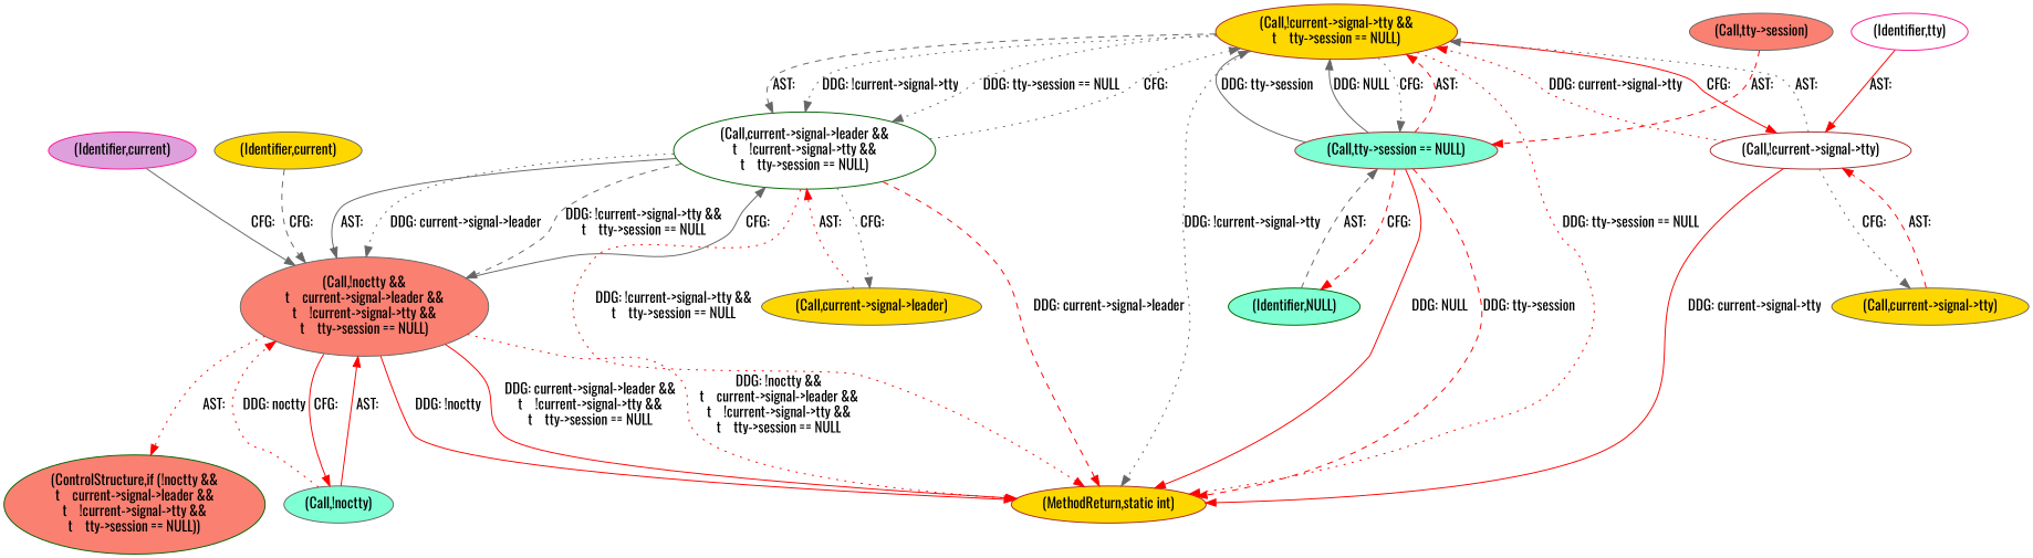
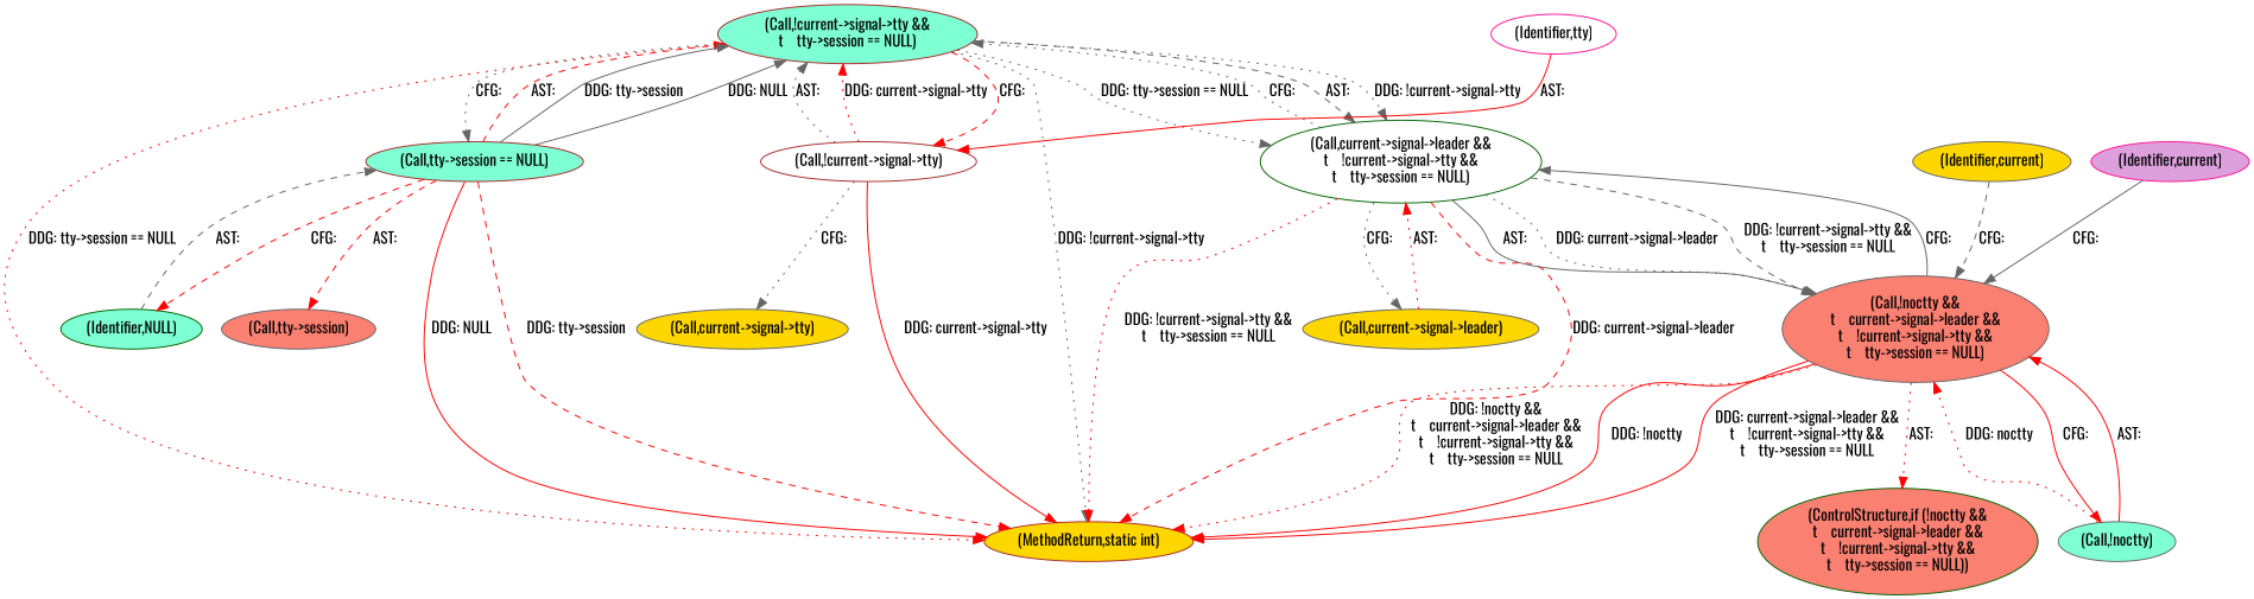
  digraph {
    fontname=Oswald
    node [color=gray40 fillcolor=gold fontname=Oswald style=filled]
    edge [color=red fontname=Oswald style=dotted]
-   n1 [color=brown label="(Call,!current->signal->tty &&\n\t    tty->session == NULL)"]
+   n1 [color=brown fillcolor=aquamarine label="(Call,!current->signal->tty &&\n\t    tty->session == NULL)"]
    n2 [color=brown fillcolor=white label="(Call,!current->signal->tty)"]
    n3 [color=brown fillcolor=aquamarine label="(Call,tty->session == NULL)"]
    n4 [color=darkgreen fillcolor=white label="(Call,current->signal->leader &&\n\t    !current->signal->tty &&\n\t    tty->session == NULL)"]
    n5 [color=brown label="(MethodReturn,static int)"]
    n6 [label="(Call,current->signal->tty)"]
    n7 [color=darkgreen fillcolor=aquamarine label="(Identifier,NULL)"]
    n8 [fillcolor=salmon label="(Call,!noctty &&\n\t    current->signal->leader &&\n\t    !current->signal->tty &&\n\t    tty->session == NULL)"]
    n9 [label="(Call,current->signal->leader)"]
    n10 [fillcolor=aquamarine label="(Call,!noctty)"]
    n11 [color=darkgreen fillcolor=salmon label="(ControlStructure,if (!noctty &&\n\t    current->signal->leader &&\n\t    !current->signal->tty &&\n\t    tty->session == NULL))"]
    n12 [label="(Identifier,current)"]
    n13 [color=deeppink fillcolor=white label="(Identifier,tty)"]
    n14 [color=deeppink fillcolor=plum label="(Identifier,current)"]
    n15 [fillcolor=salmon label="(Call,tty->session)"]
-   n1 -> n2 [label="CFG: " style=solid]
+   n1 -> n2 [label="CFG: " style=dashed]
    n1 -> n3 [color=gray40 label="CFG: "]
    n1 -> n4 [color=gray40 label="AST: " style=dashed]
    n1 -> n4 [color=gray40 label="DDG: !current->signal->tty"]
    n1 -> n4 [color=gray40 label="DDG: tty->session == NULL"]
    n1 -> n5 [color=gray40 label="DDG: !current->signal->tty"]
    n1 -> n5 [label="DDG: tty->session == NULL"]
    n2 -> n1 [color=gray40 label="AST: "]
    n2 -> n1 [label="DDG: current->signal->tty"]
    n2 -> n5 [label="DDG: current->signal->tty" style=solid]
    n2 -> n6 [color=gray40 label="CFG: "]
    n3 -> n1 [label="AST: " style=dashed]
    n3 -> n1 [color=gray40 label="DDG: tty->session" style=solid]
    n3 -> n1 [color=gray40 label="DDG: NULL" style=solid]
    n3 -> n5 [label="DDG: NULL" style=solid]
    n3 -> n5 [label="DDG: tty->session" style=dashed]
    n3 -> n7 [label="CFG: " style=dashed]
    n4 -> n1 [color=gray40 label="CFG: "]
    n4 -> n5 [label="DDG: current->signal->leader" style=dashed]
    n4 -> n5 [label="DDG: !current->signal->tty &&\n\t    tty->session == NULL"]
    n4 -> n8 [color=gray40 label="AST: " style=solid]
    n4 -> n8 [color=gray40 label="DDG: current->signal->leader"]
    n4 -> n8 [color=gray40 label="DDG: !current->signal->tty &&\n\t    tty->session == NULL" style=dashed]
    n4 -> n9 [color=gray40 label="CFG: "]
-   n6 -> n2 [label="AST: " style=dashed]
    n7 -> n3 [color=gray40 label="AST: " style=dashed]
    n8 -> n4 [color=gray40 label="CFG: " style=solid]
    n8 -> n5 [label="DDG: !noctty" style=solid]
    n8 -> n5 [label="DDG: current->signal->leader &&\n\t    !current->signal->tty &&\n\t    tty->session == NULL" style=solid]
    n8 -> n5 [label="DDG: !noctty &&\n\t    current->signal->leader &&\n\t    !current->signal->tty &&\n\t    tty->session == NULL"]
    n8 -> n10 [label="CFG: " style=solid]
    n8 -> n11 [label="AST: "]
    n9 -> n4 [label="AST: "]
    n10 -> n8 [label="AST: " style=solid]
    n10 -> n8 [label="DDG: noctty"]
    n12 -> n8 [color=gray40 label="CFG: " style=dashed]
    n13 -> n2 [label="AST: " style=solid]
    n14 -> n8 [color=gray40 label="CFG: " style=solid]
-   n15 -> n3 [label="AST: " style=dashed]
+   n3 -> n15 [label="AST: " style=dashed]
  }
